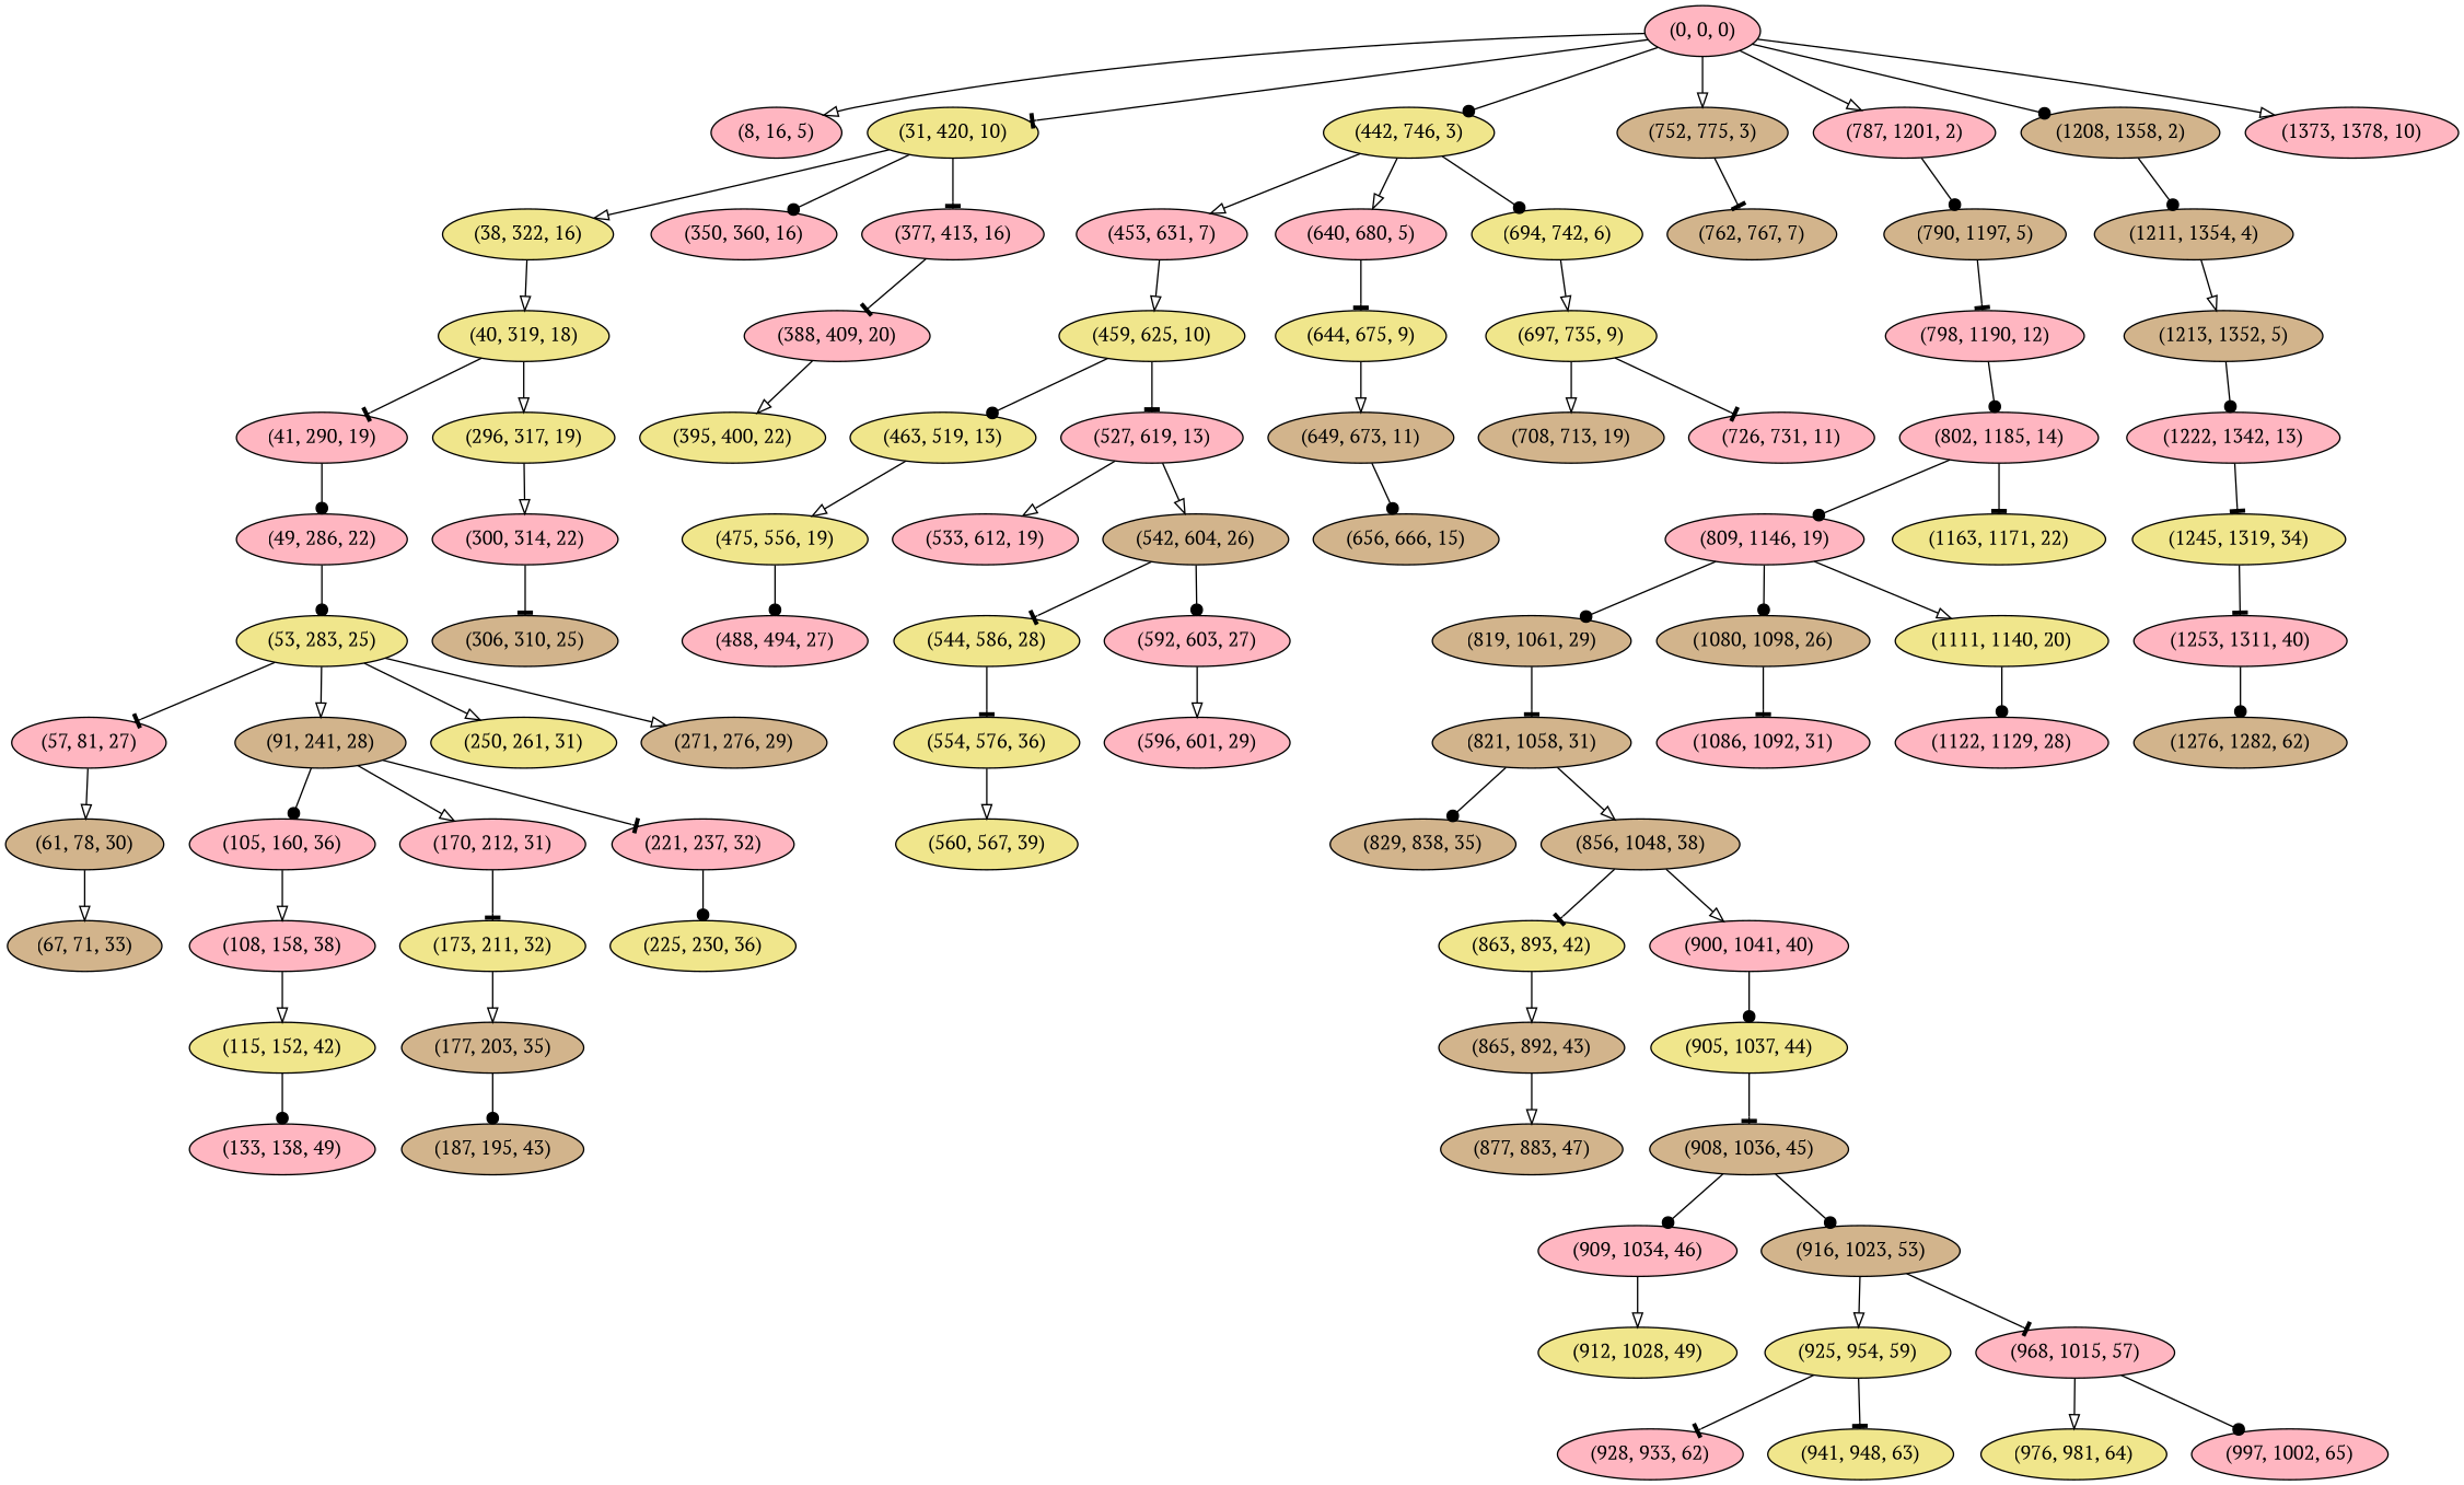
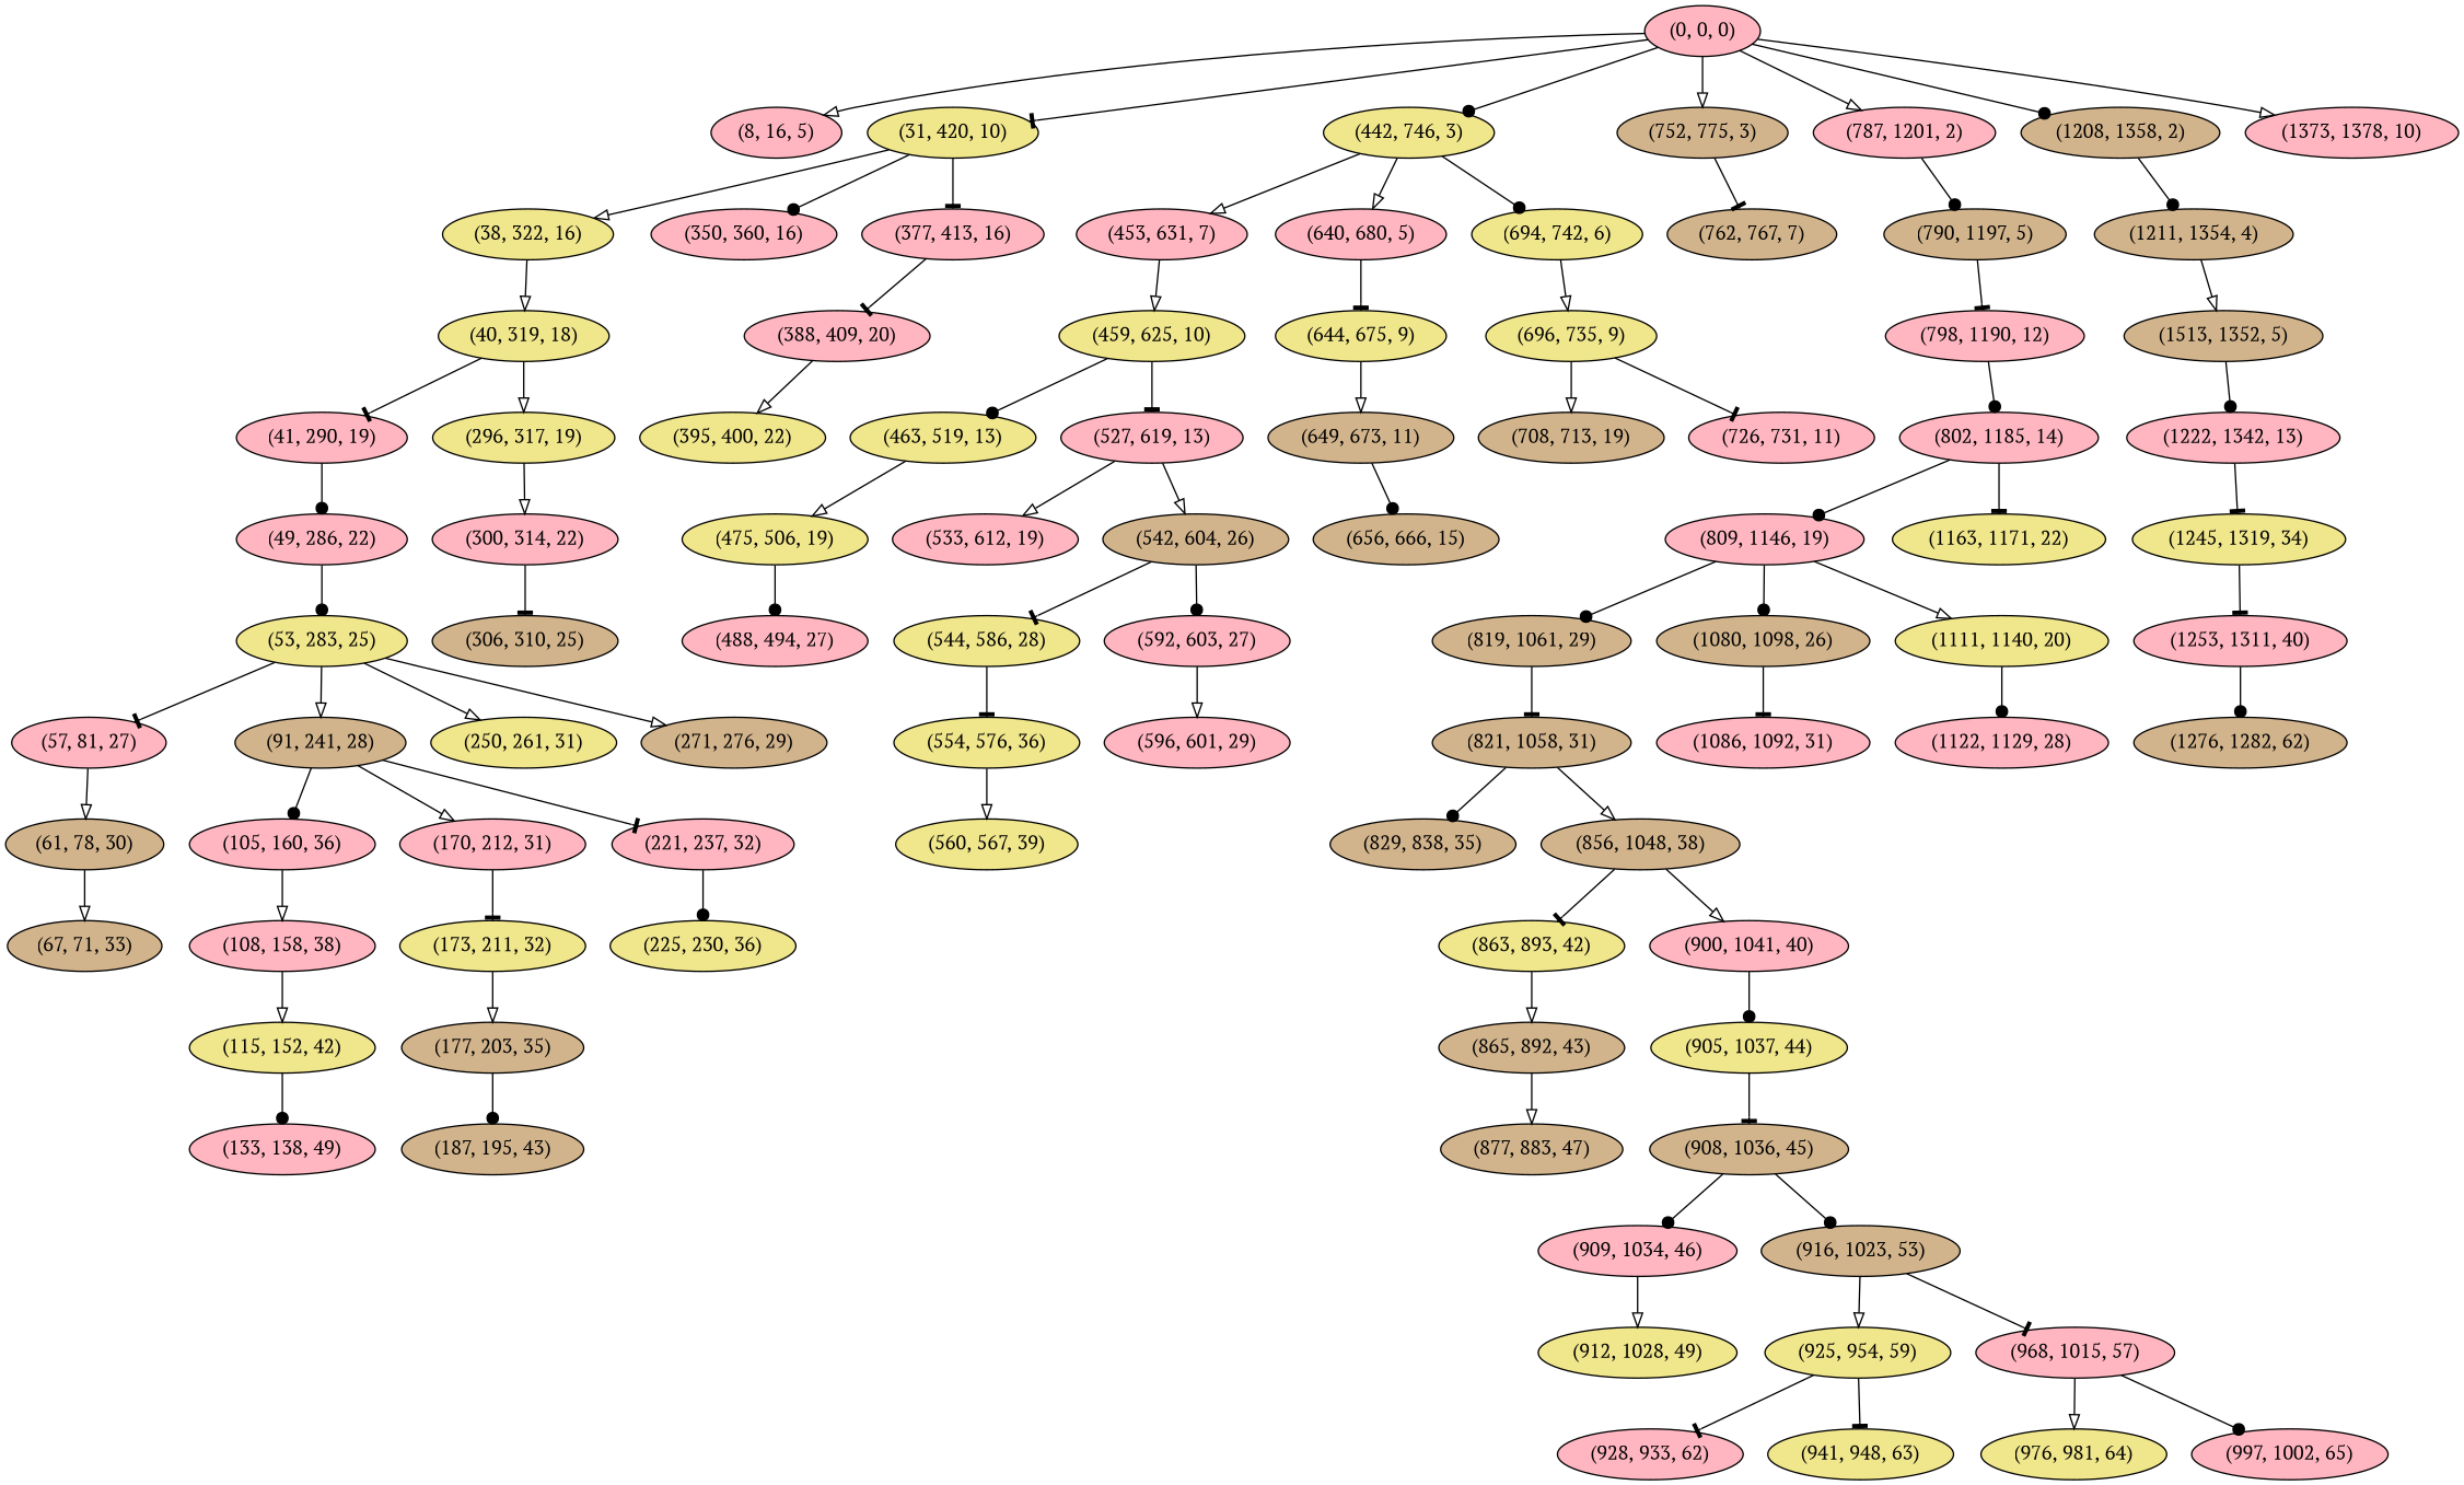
  digraph {
    fontname="PT Serif"
    node [fillcolor=lightpink fontname="PT Serif" style=filled]
    edge [arrowhead=onormal fontname="PT Serif"]
    "(0, 0, 0)"
    "(8, 16, 5)"
    "(31, 420, 10)" [fillcolor=khaki]
    "(442, 746, 3)" [fillcolor=khaki]
    "(752, 775, 3)" [fillcolor=tan]
    "(787, 1201, 2)"
    "(1208, 1358, 2)" [fillcolor=tan]
    "(1373, 1378, 10)"
    "(38, 322, 16)" [fillcolor=khaki]
    "(350, 360, 16)"
    "(377, 413, 16)"
    "(453, 631, 7)"
    "(640, 680, 5)"
    "(694, 742, 6)" [fillcolor=khaki]
    "(762, 767, 7)" [fillcolor=tan]
    "(790, 1197, 5)" [fillcolor=tan]
    "(1211, 1354, 4)" [fillcolor=tan]
    "(40, 319, 18)" [fillcolor=khaki]
    "(388, 409, 20)"
    "(41, 290, 19)"
    "(296, 317, 19)" [fillcolor=khaki]
    "(49, 286, 22)"
    "(300, 314, 22)"
    "(53, 283, 25)" [fillcolor=khaki]
    "(57, 81, 27)"
    "(91, 241, 28)" [fillcolor=tan]
    "(250, 261, 31)" [fillcolor=khaki]
    "(271, 276, 29)" [fillcolor=tan]
    "(61, 78, 30)" [fillcolor=tan]
    "(105, 160, 36)"
    "(170, 212, 31)"
    "(221, 237, 32)"
    "(67, 71, 33)" [fillcolor=tan]
    "(108, 158, 38)"
    "(173, 211, 32)" [fillcolor=khaki]
    "(225, 230, 36)" [fillcolor=khaki]
    "(115, 152, 42)" [fillcolor=khaki]
    "(133, 138, 49)"
    "(177, 203, 35)" [fillcolor=tan]
    "(187, 195, 43)" [fillcolor=tan]
    "(306, 310, 25)" [fillcolor=tan]
    "(395, 400, 22)" [fillcolor=khaki]
    "(459, 625, 10)" [fillcolor=khaki]
    "(644, 675, 9)" [fillcolor=khaki]
-   "(697, 735, 9)" [fillcolor=khaki]
+   "(697, 735, 9)" [fillcolor=khaki label="(696, 735, 9)"]
    "(463, 519, 13)" [fillcolor=khaki]
    "(527, 619, 13)"
-   "(475, 506, 19)" [fillcolor=khaki label="(475, 556, 19)"]
+   "(475, 506, 19)" [fillcolor=khaki]
    "(533, 612, 19)"
    "(542, 604, 26)" [fillcolor=tan]
    "(488, 494, 27)"
    "(544, 586, 28)" [fillcolor=khaki]
    "(592, 603, 27)"
    "(554, 576, 36)" [fillcolor=khaki]
    "(596, 601, 29)"
    "(560, 567, 39)" [fillcolor=khaki]
    "(649, 673, 11)" [fillcolor=tan]
    "(656, 666, 15)" [fillcolor=tan]
    "(708, 713, 19)" [fillcolor=tan]
    "(726, 731, 11)"
    "(798, 1190, 12)"
    "(802, 1185, 14)"
    "(809, 1146, 19)"
    "(1163, 1171, 22)" [fillcolor=khaki]
    "(819, 1061, 29)" [fillcolor=tan]
    "(1080, 1098, 26)" [fillcolor=tan]
    "(1111, 1140, 20)" [fillcolor=khaki]
    "(821, 1058, 31)" [fillcolor=tan]
    "(1086, 1092, 31)"
    "(1122, 1129, 28)"
    "(829, 838, 35)" [fillcolor=tan]
    "(856, 1048, 38)" [fillcolor=tan]
    "(863, 893, 42)" [fillcolor=khaki]
    "(900, 1041, 40)"
    "(865, 892, 43)" [fillcolor=tan]
    "(905, 1037, 44)" [fillcolor=khaki]
    "(877, 883, 47)" [fillcolor=tan]
    "(908, 1036, 45)" [fillcolor=tan]
    "(909, 1034, 46)"
    "(916, 1023, 53)" [fillcolor=tan]
    "(912, 1028, 49)" [fillcolor=khaki]
    "(925, 954, 59)" [fillcolor=khaki]
    "(968, 1015, 57)"
    "(928, 933, 62)"
    "(941, 948, 63)" [fillcolor=khaki]
    "(976, 981, 64)" [fillcolor=khaki]
    "(997, 1002, 65)"
-   "(1213, 1352, 5)" [fillcolor=tan]
+   "(1213, 1352, 5)" [fillcolor=tan label="(1513, 1352, 5)"]
    "(1222, 1342, 13)"
    "(1245, 1319, 34)" [fillcolor=khaki]
    "(1253, 1311, 40)"
    "(1276, 1282, 62)" [fillcolor=tan]
    "(0, 0, 0)" -> "(8, 16, 5)"
    "(0, 0, 0)" -> "(31, 420, 10)" [arrowhead=tee]
    "(0, 0, 0)" -> "(442, 746, 3)" [arrowhead=dot]
    "(0, 0, 0)" -> "(752, 775, 3)"
    "(0, 0, 0)" -> "(787, 1201, 2)"
    "(0, 0, 0)" -> "(1208, 1358, 2)" [arrowhead=dot]
    "(0, 0, 0)" -> "(1373, 1378, 10)"
    "(31, 420, 10)" -> "(38, 322, 16)"
    "(31, 420, 10)" -> "(350, 360, 16)" [arrowhead=dot]
    "(31, 420, 10)" -> "(377, 413, 16)" [arrowhead=tee]
    "(442, 746, 3)" -> "(453, 631, 7)"
    "(442, 746, 3)" -> "(640, 680, 5)"
    "(442, 746, 3)" -> "(694, 742, 6)" [arrowhead=dot]
    "(752, 775, 3)" -> "(762, 767, 7)" [arrowhead=tee]
    "(787, 1201, 2)" -> "(790, 1197, 5)" [arrowhead=dot]
    "(1208, 1358, 2)" -> "(1211, 1354, 4)" [arrowhead=dot]
    "(38, 322, 16)" -> "(40, 319, 18)"
    "(377, 413, 16)" -> "(388, 409, 20)" [arrowhead=tee]
    "(453, 631, 7)" -> "(459, 625, 10)"
    "(640, 680, 5)" -> "(644, 675, 9)" [arrowhead=tee]
    "(694, 742, 6)" -> "(697, 735, 9)"
    "(790, 1197, 5)" -> "(798, 1190, 12)" [arrowhead=tee]
    "(1211, 1354, 4)" -> "(1213, 1352, 5)"
    "(40, 319, 18)" -> "(41, 290, 19)" [arrowhead=tee]
    "(40, 319, 18)" -> "(296, 317, 19)"
    "(388, 409, 20)" -> "(395, 400, 22)"
    "(41, 290, 19)" -> "(49, 286, 22)" [arrowhead=dot]
    "(296, 317, 19)" -> "(300, 314, 22)"
    "(49, 286, 22)" -> "(53, 283, 25)" [arrowhead=dot]
    "(300, 314, 22)" -> "(306, 310, 25)" [arrowhead=tee]
    "(53, 283, 25)" -> "(57, 81, 27)" [arrowhead=tee]
    "(53, 283, 25)" -> "(91, 241, 28)"
    "(53, 283, 25)" -> "(250, 261, 31)"
    "(53, 283, 25)" -> "(271, 276, 29)"
    "(57, 81, 27)" -> "(61, 78, 30)"
    "(91, 241, 28)" -> "(105, 160, 36)" [arrowhead=dot]
    "(91, 241, 28)" -> "(170, 212, 31)"
    "(91, 241, 28)" -> "(221, 237, 32)" [arrowhead=tee]
    "(61, 78, 30)" -> "(67, 71, 33)"
    "(105, 160, 36)" -> "(108, 158, 38)"
    "(170, 212, 31)" -> "(173, 211, 32)" [arrowhead=tee]
    "(221, 237, 32)" -> "(225, 230, 36)" [arrowhead=dot]
    "(108, 158, 38)" -> "(115, 152, 42)"
    "(173, 211, 32)" -> "(177, 203, 35)"
    "(115, 152, 42)" -> "(133, 138, 49)" [arrowhead=dot]
    "(177, 203, 35)" -> "(187, 195, 43)" [arrowhead=dot]
    "(459, 625, 10)" -> "(463, 519, 13)" [arrowhead=dot]
    "(459, 625, 10)" -> "(527, 619, 13)" [arrowhead=tee]
    "(644, 675, 9)" -> "(649, 673, 11)"
    "(697, 735, 9)" -> "(708, 713, 19)"
    "(697, 735, 9)" -> "(726, 731, 11)" [arrowhead=tee]
    "(463, 519, 13)" -> "(475, 506, 19)"
    "(527, 619, 13)" -> "(533, 612, 19)"
    "(527, 619, 13)" -> "(542, 604, 26)"
    "(475, 506, 19)" -> "(488, 494, 27)" [arrowhead=dot]
    "(542, 604, 26)" -> "(544, 586, 28)" [arrowhead=tee]
    "(542, 604, 26)" -> "(592, 603, 27)" [arrowhead=dot]
    "(544, 586, 28)" -> "(554, 576, 36)" [arrowhead=tee]
    "(592, 603, 27)" -> "(596, 601, 29)"
    "(554, 576, 36)" -> "(560, 567, 39)"
    "(649, 673, 11)" -> "(656, 666, 15)" [arrowhead=dot]
    "(798, 1190, 12)" -> "(802, 1185, 14)" [arrowhead=dot]
    "(802, 1185, 14)" -> "(809, 1146, 19)" [arrowhead=dot]
    "(802, 1185, 14)" -> "(1163, 1171, 22)" [arrowhead=tee]
    "(809, 1146, 19)" -> "(819, 1061, 29)" [arrowhead=dot]
    "(809, 1146, 19)" -> "(1080, 1098, 26)" [arrowhead=dot]
    "(809, 1146, 19)" -> "(1111, 1140, 20)"
    "(819, 1061, 29)" -> "(821, 1058, 31)" [arrowhead=tee]
    "(1080, 1098, 26)" -> "(1086, 1092, 31)" [arrowhead=tee]
    "(1111, 1140, 20)" -> "(1122, 1129, 28)" [arrowhead=dot]
    "(821, 1058, 31)" -> "(829, 838, 35)" [arrowhead=dot]
    "(821, 1058, 31)" -> "(856, 1048, 38)"
    "(856, 1048, 38)" -> "(863, 893, 42)" [arrowhead=tee]
    "(856, 1048, 38)" -> "(900, 1041, 40)"
    "(863, 893, 42)" -> "(865, 892, 43)"
    "(900, 1041, 40)" -> "(905, 1037, 44)" [arrowhead=dot]
    "(865, 892, 43)" -> "(877, 883, 47)"
    "(905, 1037, 44)" -> "(908, 1036, 45)" [arrowhead=tee]
    "(908, 1036, 45)" -> "(909, 1034, 46)" [arrowhead=dot]
    "(908, 1036, 45)" -> "(916, 1023, 53)" [arrowhead=dot]
    "(909, 1034, 46)" -> "(912, 1028, 49)"
    "(916, 1023, 53)" -> "(925, 954, 59)"
    "(916, 1023, 53)" -> "(968, 1015, 57)" [arrowhead=tee]
    "(925, 954, 59)" -> "(928, 933, 62)" [arrowhead=tee]
    "(925, 954, 59)" -> "(941, 948, 63)" [arrowhead=tee]
    "(968, 1015, 57)" -> "(976, 981, 64)"
    "(968, 1015, 57)" -> "(997, 1002, 65)" [arrowhead=dot]
    "(1213, 1352, 5)" -> "(1222, 1342, 13)" [arrowhead=dot]
    "(1222, 1342, 13)" -> "(1245, 1319, 34)" [arrowhead=tee]
    "(1245, 1319, 34)" -> "(1253, 1311, 40)" [arrowhead=tee]
    "(1253, 1311, 40)" -> "(1276, 1282, 62)" [arrowhead=dot]
  }
